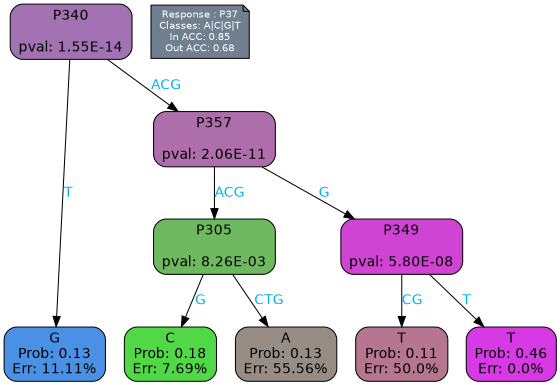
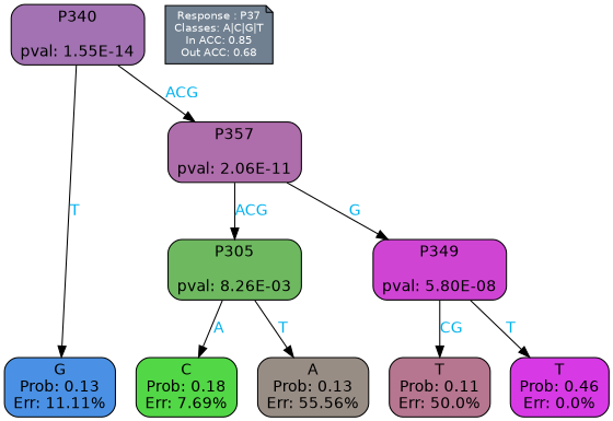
  digraph {
    ranksep=equally
    splines=polylines
    node [color=black fontname=helvetica shape=box style="filled, rounded"]
    edge [fontcolor=deepskyblue2 fontname=helvetica]
    n1 [fillcolor="#52d746" label="C\nProb: 0.18\nErr: 7.69%"]
    n2 [fillcolor="#988d85" label="A\nProb: 0.13\nErr: 55.56%"]
    n3 [fillcolor="#b6768f" label="T\nProb: 0.11\nErr: 50.0%"]
    n4 [fillcolor="#d739e5" label="T\nProb: 0.46\nErr: 0.0%"]
    n5 [fillcolor="#4a91e5" label="G\nProb: 0.13\nErr: 11.11%"]
    n6 [align=left fillcolor=slategray fontcolor=white fontsize=10 label="Response : P37\nClasses: A|C|G|T\nIn ACC: 0.85\nOut ACC: 0.68\n" shape=note style=filled]
    n7 [fillcolor="#a272b2" label="P340\n\npval: 1.55E-14"]
    n8 [fillcolor="#ae6dab" label="P357\n\npval: 2.06E-11"]
    n9 [fillcolor="#6eb960" label="P305\n\npval: 8.26E-03"]
    n10 [fillcolor="#d044d4" label="P349\n\npval: 5.80E-08"]
    subgraph sub_1 {
      rank=same
      n1
      n2
      n3
      n4
      n5
    }
    subgraph sub_2 {
      rank=same
      n6
      n7
    }
    n7 -> n5 [label=T]
    n7 -> n8 [label=ACG]
    n8 -> n9 [label=ACG]
    n8 -> n10 [label=G]
-   n9 -> n1 [label=G]
-   n9 -> n2 [label=CTG]
+   n9 -> n1 [label=A]
+   n9 -> n2 [label=T]
    n10 -> n3 [label=CG]
    n10 -> n4 [label=T]
  }
